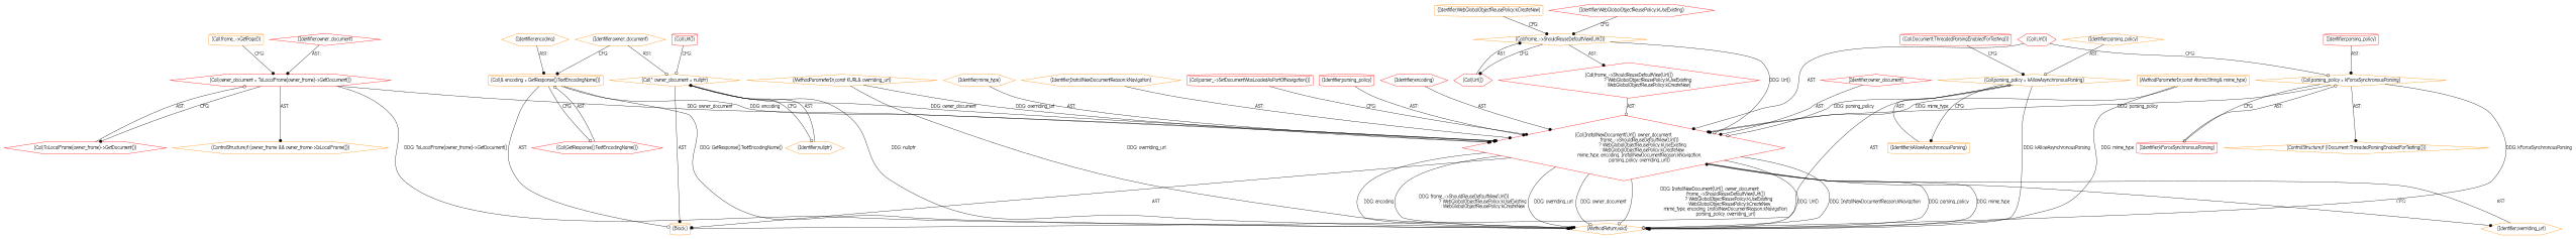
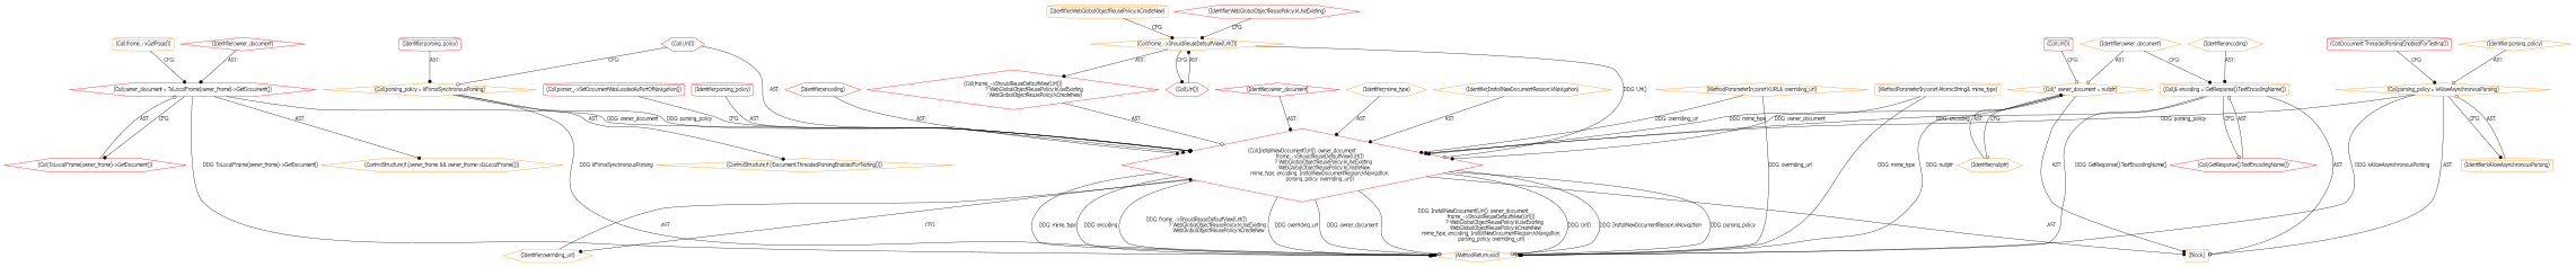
  digraph {
    fontname="Comic Neue"
    node [color=darkorange fontname="Comic Neue" shape=hexagon]
    edge [arrowhead=dot fontname="Comic Neue"]
    n1 [color=red label="(Call,InstallNewDocument(Url(), owner_document,\n                     frame_->ShouldReuseDefaultView(Url())\n                         ? WebGlobalObjectReusePolicy::kUseExisting\n                         : WebGlobalObjectReusePolicy::kCreateNew,\n                     mime_type, encoding, InstallNewDocumentReason::kNavigation,\n                     parsing_policy, overriding_url))" shape=diamond]
    n2 [label="(Identifier,overriding_url)"]
    n3 [label="(MethodReturn,void)" shape=diamond]
    n4 [label="(Block,)" shape=cylinder]
    n5 [label="(Call,frame_->ShouldReuseDefaultView(Url()))" shape=diamond]
    n6 [color=red label="(Call,Url())"]
    n7 [color=red label="(Call,frame_->ShouldReuseDefaultView(Url())\n                         ? WebGlobalObjectReusePolicy::kUseExisting\n                         : WebGlobalObjectReusePolicy::kCreateNew)" shape=diamond]
    n8 [color=red label="(Call,owner_document = ToLocalFrame(owner_frame)->GetDocument())"]
    n9 [label="(ControlStructure,if (owner_frame && owner_frame->IsLocalFrame()))"]
    n10 [color=red label="(Call,ToLocalFrame(owner_frame)->GetDocument())"]
    n11 [label="(Call,* owner_document = nullptr)" shape=diamond]
    n12 [label="(Identifier,nullptr)"]
    n13 [label="(MethodParameterIn,const AtomicString& mime_type)" shape=cylinder]
    n14 [label="(Call,& encoding = GetResponse().TextEncodingName())" shape=cylinder]
    n15 [color=red label="(Call,GetResponse().TextEncodingName())"]
    n16 [label="(Call,parsing_policy = kForceSynchronousParsing)" shape=diamond]
    n17 [label="(ControlStructure,if (!Document::ThreadedParsingEnabledForTesting()))" shape=diamond]
-   n18 [color=red label="(Identifier,kForceSynchronousParsing)" shape=cylinder]
    n19 [label="(Call,parsing_policy = kAllowAsynchronousParsing)" shape=diamond]
    n20 [label="(Identifier,kAllowAsynchronousParsing)" shape=cylinder]
    n21 [label="(MethodParameterIn,const KURL& overriding_url)" shape=diamond]
    n22 [color=red label="(Identifier,owner_document)" shape=diamond]
    n23 [label="(Identifier,encoding)"]
    n24 [color=red label="(Call,Url())" shape=cylinder]
    n25 [label="(Identifier,mime_type)"]
    n26 [color=red label="(Identifier,owner_document)" shape=diamond]
    n27 [label="(Identifier,InstallNewDocumentReason::kNavigation)"]
    n28 [label="(Identifier,owner_document)"]
    n29 [color=red label="(Identifier,parsing_policy)" shape=cylinder]
    n30 [color=red label="(Call,parser_->SetDocumentWasLoadedAsPartOfNavigation())" shape=cylinder]
    n31 [label="(Identifier,WebGlobalObjectReusePolicy::kCreateNew)" shape=cylinder]
    n32 [color=red label="(Identifier,WebGlobalObjectReusePolicy::kUseExisting)"]
    n33 [color=red label="(Identifier,parsing_policy)" shape=cylinder]
    n34 [color=red label="(Call,Url())"]
    n35 [color=red label="(Identifier,encoding)"]
    n36 [label="(Identifier,parsing_policy)" shape=diamond]
    n37 [color=red label="(Call,Document::ThreadedParsingEnabledForTesting())" shape=cylinder]
    n38 [label="(Call,frame_->GetPage())" shape=cylinder]
    n1 -> n2 [label="CFG: "]
    n1 -> n3 [label="DDG: frame_->ShouldReuseDefaultView(Url())\n                         ? WebGlobalObjectReusePolicy::kUseExisting\n                         : WebGlobalObjectReusePolicy::kCreateNew"]
    n1 -> n3 [label="DDG: overriding_url"]
    n1 -> n3 [arrowhead=odot label="DDG: owner_document"]
    n1 -> n3 [arrowhead=odot label="DDG: InstallNewDocument(Url(), owner_document,\n                     frame_->ShouldReuseDefaultView(Url())\n                         ? WebGlobalObjectReusePolicy::kUseExisting\n                         : WebGlobalObjectReusePolicy::kCreateNew,\n                     mime_type, encoding, InstallNewDocumentReason::kNavigation,\n                     parsing_policy, overriding_url)"]
    n1 -> n3 [arrowhead=odot label="DDG: Url()"]
    n1 -> n3 [arrowhead=odot label="DDG: InstallNewDocumentReason::kNavigation"]
    n1 -> n3 [arrowhead=odot label="DDG: parsing_policy"]
    n1 -> n3 [label="DDG: mime_type"]
    n1 -> n3 [arrowhead=odot label="DDG: encoding"]
    n1 -> n4 [label="AST: "]
    n2 -> n1 [label="AST: "]
    n5 -> n1 [arrowhead=odot label="DDG: Url()"]
    n5 -> n6 [label="CFG: "]
    n5 -> n7 [label="AST: "]
    n6 -> n5 [label="AST: "]
    n7 -> n1 [arrowhead=odot label="AST: "]
    n8 -> n1 [label="DDG: owner_document"]
    n8 -> n3 [label="DDG: ToLocalFrame(owner_frame)->GetDocument()"]
    n8 -> n9 [label="AST: "]
    n8 -> n10 [label="CFG: "]
    n10 -> n8 [arrowhead=odot label="AST: "]
    n11 -> n1 [label="DDG: owner_document"]
    n11 -> n3 [label="DDG: nullptr"]
    n11 -> n4 [label="AST: "]
    n11 -> n12 [arrowhead=odot label="CFG: "]
    n12 -> n11 [label="AST: "]
    n13 -> n1 [label="DDG: mime_type"]
    n13 -> n3 [label="DDG: mime_type"]
    n14 -> n1 [label="DDG: encoding"]
    n14 -> n3 [arrowhead=odot label="DDG: GetResponse().TextEncodingName()"]
    n14 -> n4 [arrowhead=odot label="AST: "]
    n14 -> n15 [arrowhead=odot label="CFG: "]
    n15 -> n14 [arrowhead=odot label="AST: "]
    n16 -> n1 [label="DDG: parsing_policy"]
    n16 -> n3 [arrowhead=odot label="DDG: kForceSynchronousParsing"]
    n16 -> n17 [label="AST: "]
-   n16 -> n18 [arrowhead=odot label="CFG: "]
-   n18 -> n16 [arrowhead=odot label="AST: "]
    n19 -> n1 [arrowhead=odot label="DDG: parsing_policy"]
    n19 -> n3 [arrowhead=odot label="DDG: kAllowAsynchronousParsing"]
    n19 -> n4 [arrowhead=odot label="AST: "]
    n19 -> n20 [label="CFG: "]
    n20 -> n19 [arrowhead=odot label="AST: "]
    n21 -> n1 [label="DDG: overriding_url"]
    n21 -> n3 [label="DDG: overriding_url"]
    n22 -> n1 [label="AST: "]
    n23 -> n14 [label="AST: "]
    n24 -> n11 [arrowhead=odot label="CFG: "]
    n25 -> n1 [label="AST: "]
    n26 -> n8 [label="AST: "]
    n27 -> n1 [label="AST: "]
    n28 -> n11 [arrowhead=odot label="AST: "]
    n28 -> n14 [label="CFG: "]
    n29 -> n16 [label="AST: "]
    n30 -> n1 [label="CFG: "]
    n31 -> n5 [label="CFG: "]
    n32 -> n5 [label="CFG: "]
    n33 -> n1 [label="AST: "]
    n34 -> n1 [label="AST: "]
    n34 -> n16 [arrowhead=odot label="CFG: "]
    n35 -> n1 [label="AST: "]
    n36 -> n19 [arrowhead=odot label="AST: "]
    n37 -> n19 [label="CFG: "]
    n38 -> n8 [label="CFG: "]
  }
